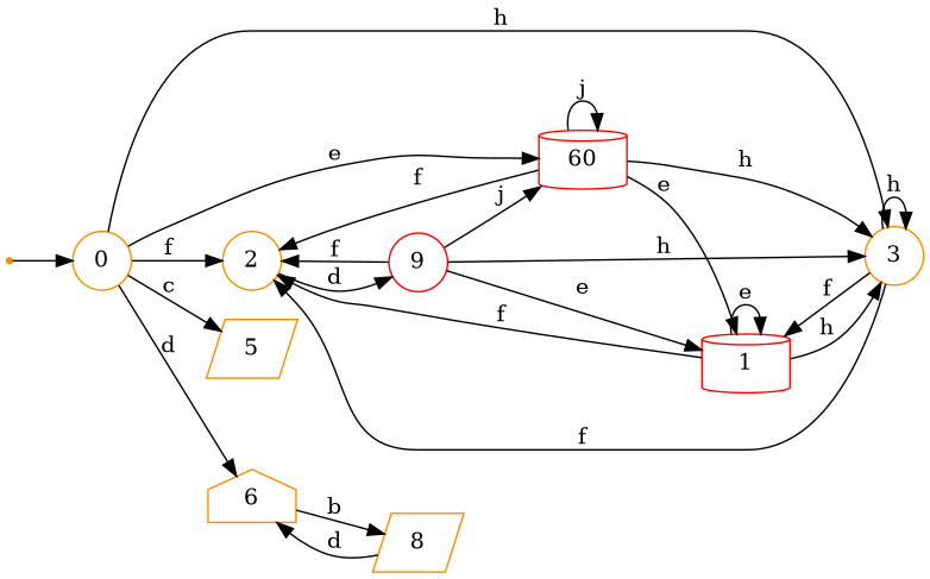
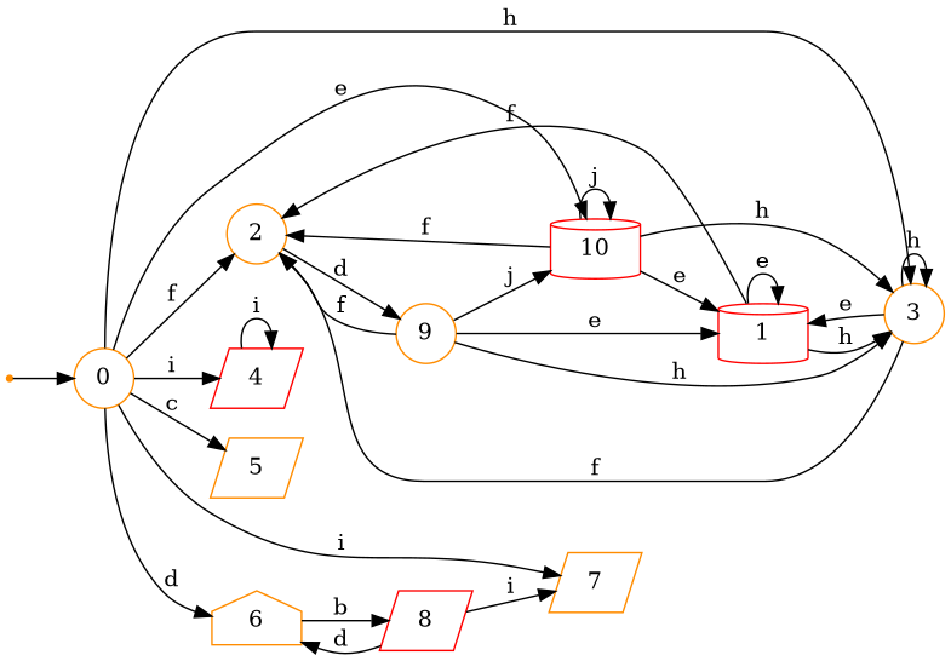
  digraph {
    rankdir=LR
    node [color=darkorange shape=circle]
    dummy0 [shape=point]
    0
    2
    3
+   4 [color=red shape=parallelogram]
    5 [shape=parallelogram]
    6 [shape=house]
-   10 [color=red shape=cylinder label=60]
+   7 [shape=parallelogram]
+   10 [color=red shape=cylinder]
    1 [color=red shape=cylinder]
-   9 [color=red]
-   8 [shape=parallelogram]
+   9
+   8 [color=red shape=parallelogram]
    dummy0 -> 0
    0 -> 2 [label=f]
    0 -> 3 [label=h]
+   0 -> 4 [label=i]
    0 -> 5 [label=c]
    0 -> 6 [label=d]
+   0 -> 7 [label=i]
    0 -> 10 [label=e]
    2 -> 9 [label=d]
    3 -> 2 [label=f]
    3 -> 3 [label=h]
-   3 -> 1 [label=f]
+   3 -> 1 [label=e]
+   4 -> 4 [label=i]
    6 -> 8 [label=b]
    10 -> 2 [label=f]
    10 -> 3 [label=h]
    10 -> 10 [label=j]
    10 -> 1 [label=e]
    1 -> 2 [label=f]
    1 -> 3 [label=h]
    1 -> 1 [label=e]
    9 -> 2 [label=f]
    9 -> 3 [label=h]
    9 -> 10 [label=j]
    9 -> 1 [label=e]
    8 -> 6 [label=d]
+   8 -> 7 [label=i]
  }
